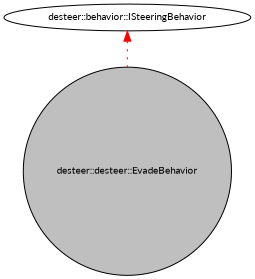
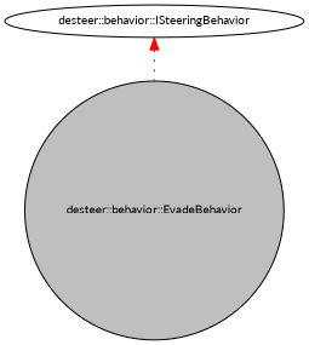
  digraph {
    fontname=Lato
    node [color=black fontname=Lato fontsize=10 style=filled]
-   n1 [fillcolor=grey75 fontcolor=black height=0.2 label="desteer::desteer::EvadeBehavior" shape=circle width=0.4]
+   n1 [fillcolor=grey75 fontcolor=black height=0.2 label="desteer::behavior::EvadeBehavior" shape=circle width=0.4]
    n2 [fillcolor=white height=0.2 label="desteer::behavior::ISteeringBehavior" shape=ellipse width=0.4]
    n2 -> n1 [color=red dir=back fontname=Lato fontsize=10 labelfontname=Helvetica labelfontsize=10 style=dotted]
  }
